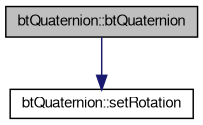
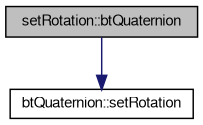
  digraph {
    rankdir=TB
    node [color=black fontname=FreeSans fontsize=10 shape=record]
-   n1 [fillcolor=grey75 fontcolor=black height=0.2 label="btQuaternion::btQuaternion" style=filled width=0.4]
+   n1 [fillcolor=grey75 fontcolor=black height=0.2 label="setRotation::btQuaternion" style=filled width=0.4]
    n2 [height=0.2 label="btQuaternion::setRotation" width=0.4]
    n1 -> n2 [color=midnightblue fontname=FreeSans fontsize=10 labelfontname=FreeSans labelfontsize=10 style=solid]
  }
